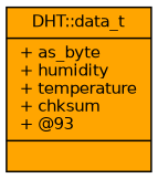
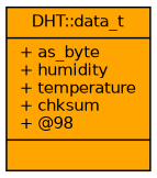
  digraph {
-   n1 [color=black fillcolor=orange fontcolor=black fontname=Helvetica fontsize=10 height=0.2 label="{DHT::data_t\n|+ as_byte\l+ humidity\l+ temperature\l+ chksum\l+ @93\l|}" shape=record style=filled width=0.4]
+   n1 [color=black fillcolor=orange fontcolor=black fontname=Helvetica fontsize=10 height=0.2 label="{DHT::data_t\n|+ as_byte\l+ humidity\l+ temperature\l+ chksum\l+ @98\l|}" shape=record style=filled width=0.4]
  }
